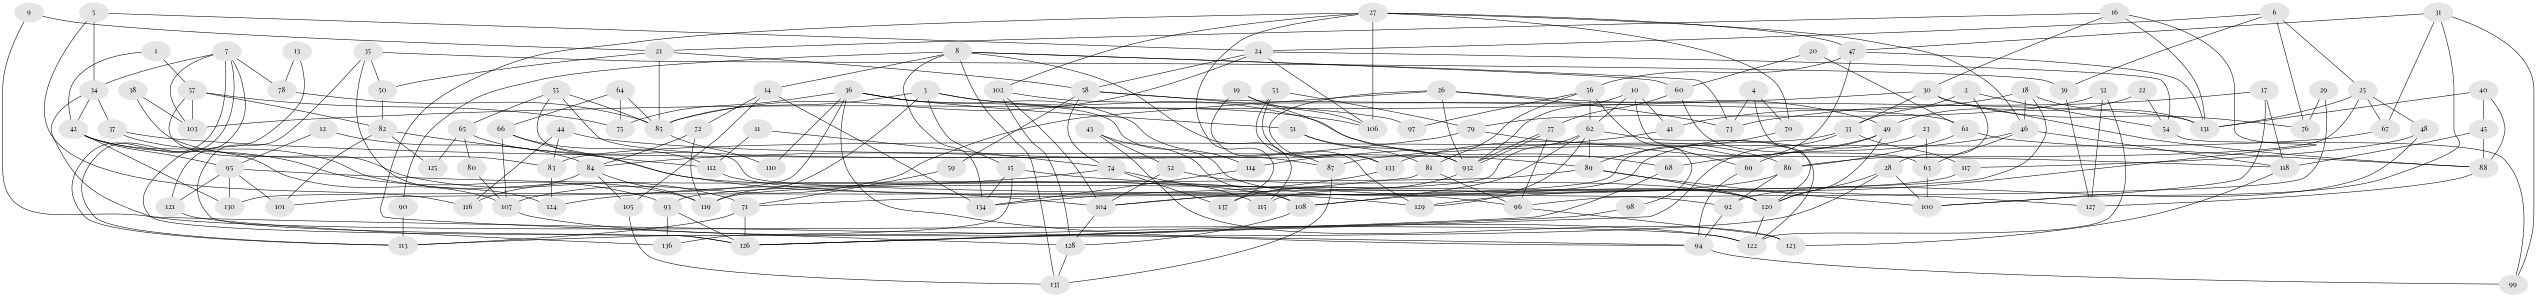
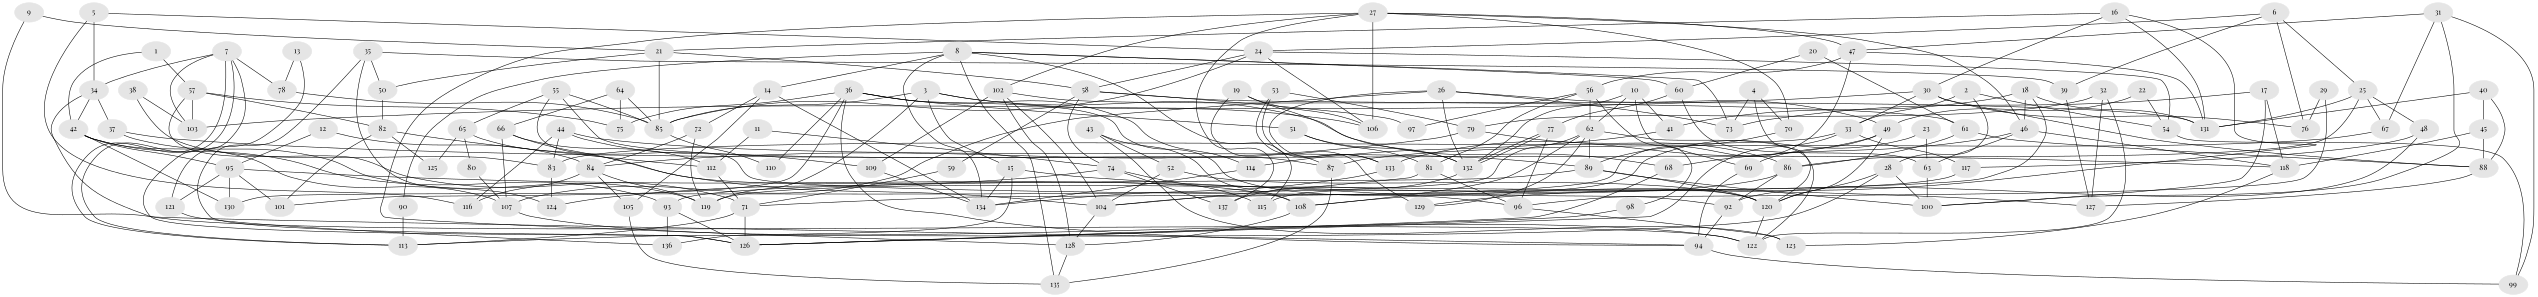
  graph {
    fontname="Playfair Display"
    node [color=gray90 fontname="Playfair Display" style=filled]
    edge [fontname="Playfair Display"]
    1
    42
    57
    95
    107
    93
    130
    103
    71
    75
    82
    2
    28
    33
    54
    120
    113
    100
    126
    83
    117
    99
    3
    15
    68
    85
    106
    119
    134
    127
    136
    110
    4
    70
    73
    89
    122
    5
    24
    34
    116
    58
    37
    94
    6
    25
    39
    76
    131
    48
    67
    86
    7
    78
    8
    14
    60
    90
    115
    135
    72
    105
    63
    77
    9
    21
    50
    10
    41
    62
    69
-   132 [label=932]
+   132
    114
    129
    108
    137
    11
    74
    112
    124
    12
    84
    121
    96
    101
    13
    16
    30
    88
    17
    118
    123
    18
    46
    19
    87
    20
    61
    97
    59
    22
    49
    133
    23
    92
    26
    27
    47
    102
    128
    56
    104
+   109
    29
    31
    32
    79
    35
    36
    51
    81
    38
    40
    45
    43
    52
    44
    98
    125
    53
    55
    65
    80
    64
    66
    1 -- 42
    1 -- 57
    42 -- 95
    42 -- 107
    42 -- 93
    42 -- 130
    57 -- 103
    57 -- 71
    57 -- 75
    57 -- 82
    95 -- 130
    95 -- 121
    95 -- 96
    95 -- 101
    107 -- 122
    93 -- 126
    93 -- 136
    71 -- 113
    71 -- 126
    82 -- 112
    82 -- 101
    82 -- 125
    2 -- 28
    2 -- 33
    2 -- 54
    28 -- 120
    28 -- 113
    28 -- 100
    33 -- 126
    33 -- 83
    33 -- 117
    54 -- 99
    120 -- 122
    83 -- 124
    117 -- 119
    3 -- 15
    3 -- 68
    3 -- 85
    3 -- 106
    3 -- 119
    15 -- 134
    15 -- 127
    15 -- 136
    68 -- 126
    85 -- 110
    4 -- 120
    4 -- 70
    4 -- 73
    70 -- 89
    89 -- 93
    89 -- 120
    89 -- 100
    5 -- 24
    5 -- 34
    5 -- 116
    24 -- 54
    24 -- 85
    24 -- 106
    24 -- 58
    34 -- 42
    34 -- 37
    34 -- 94
    58 -- 74
    58 -- 61
    58 -- 97
    58 -- 59
    37 -- 119
    37 -- 118
    94 -- 99
    6 -- 24
    6 -- 25
    6 -- 39
    6 -- 76
    25 -- 131
    25 -- 48
    25 -- 67
    25 -- 86
    39 -- 127
    48 -- 117
    48 -- 92
    67 -- 87
    86 -- 108
    86 -- 92
    7 -- 103
    7 -- 113
    7 -- 113
    7 -- 126
    7 -- 34
    7 -- 78
    78 -- 85
    8 -- 134
    8 -- 73
    8 -- 14
    8 -- 60
    8 -- 90
    8 -- 115
    8 -- 135
    14 -- 134
    14 -- 72
    14 -- 105
    60 -- 63
    60 -- 77
    90 -- 113
    72 -- 119
    72 -- 84
    105 -- 135
    63 -- 100
    77 -- 132
    77 -- 132
    77 -- 96
    9 -- 122
    9 -- 21
    21 -- 85
    21 -- 58
    21 -- 50
    50 -- 82
    10 -- 41
    10 -- 62
    10 -- 69
    10 -- 132
    41 -- 114
    62 -- 130
    62 -- 89
    62 -- 122
    62 -- 129
    62 -- 108
    69 -- 94
    132 -- 137
    114 -- 134
    108 -- 128
    11 -- 74
    11 -- 112
    74 -- 115
    74 -- 137
    74 -- 124
-   112 -- 129
+   112 -- 71
    12 -- 95
    12 -- 84
    84 -- 119
    84 -- 116
    84 -- 105
    121 -- 136
    96 -- 123
    13 -- 78
    13 -- 121
    16 -- 131
    16 -- 21
    16 -- 129
    16 -- 30
    30 -- 103
    30 -- 33
    30 -- 76
    30 -- 88
    88 -- 127
    17 -- 100
    17 -- 73
    17 -- 118
    118 -- 123
    18 -- 71
    18 -- 131
    18 -- 41
    18 -- 46
    46 -- 68
    46 -- 63
    46 -- 118
    19 -- 106
    19 -- 132
    19 -- 87
    87 -- 135
    20 -- 60
    20 -- 61
    61 -- 86
    61 -- 88
    59 -- 71
    22 -- 54
    22 -- 49
    49 -- 120
    49 -- 69
    49 -- 133
    133 -- 134
    23 -- 115
    23 -- 63
    92 -- 94
    26 -- 107
    26 -- 73
    26 -- 132
    26 -- 49
    26 -- 133
    27 -- 106
    27 -- 70
    27 -- 137
    27 -- 46
    27 -- 47
    27 -- 102
    27 -- 128
    47 -- 131
    47 -- 56
    47 -- 104
    102 -- 131
    102 -- 128
    102 -- 104
+   102 -- 109
    128 -- 135
    56 -- 62
    56 -- 97
    56 -- 81
    56 -- 98
    104 -- 128
+   109 -- 134
    29 -- 76
    29 -- 96
    31 -- 100
    31 -- 99
    31 -- 67
    31 -- 47
    32 -- 127
    32 -- 122
    32 -- 79
    79 -- 86
    79 -- 84
    35 -- 126
    35 -- 39
    35 -- 50
    35 -- 124
    36 -- 75
    36 -- 120
    36 -- 110
    36 -- 94
    36 -- 114
    36 -- 101
    36 -- 51
    51 -- 132
    51 -- 81
    81 -- 96
    81 -- 104
    38 -- 103
    38 -- 83
    40 -- 131
    40 -- 88
    40 -- 45
    45 -- 88
    45 -- 118
    43 -- 108
    43 -- 123
    43 -- 52
    52 -- 120
    52 -- 104
    44 -- 83
    44 -- 89
    44 -- 116
+   44 -- 109
    98 -- 126
    53 -- 129
    53 -- 133
    53 -- 79
    55 -- 85
    55 -- 87
    55 -- 92
    55 -- 65
    65 -- 108
    65 -- 125
    65 -- 80
    80 -- 107
    64 -- 75
    64 -- 85
    64 -- 66
    66 -- 107
    66 -- 112
    66 -- 104
  }
